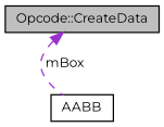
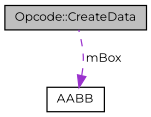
  digraph {
    fontname=Montserrat
    node [color=black fontname=Montserrat fontsize=10 shape=record style=filled]
    n1 [fillcolor=grey75 fontcolor=black height=0.2 label="Opcode::CreateData" width=0.4]
    n2 [fillcolor=white height=0.2 label=AABB width=0.4]
-   n1 -> n2 [color=darkorchid3 dir=back fontname=Montserrat fontsize=10 label=" mBox" labelfontname=Helvetica labelfontsize=10 style=dashed]
+   n2 -> n1 [color=darkorchid3 dir=back fontname=Montserrat fontsize=10 label=" mBox" labelfontname=Helvetica labelfontsize=10 style=dashed]
  }
